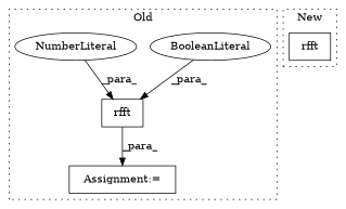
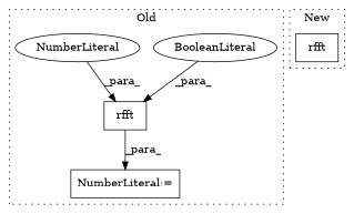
  digraph {
    node [a=32 l="5,1" shape=box]
    n1 [label=rfft s="5403,5487"]
    n2 [a=9 l=5 label=BooleanLiteral s=5482 shape=ellipse]
    n3 [a=34 l=1 label=NumberLiteral s=5480 shape=ellipse]
-   n4 [a=7 l=1 label="Assignment:=" s=5396]
+   n4 [a=7 l=1 label="NumberLiteral:=" s=5396]
    n5 [label=rfft s="5160,5185"]
    subgraph cluster_1 {
      label=Old
      style=dotted
      n1
      n2
      n3
      n4
    }
    subgraph cluster_2 {
      label=New
      style=dotted
      n5
    }
    n1 -> n4 [label=_para_]
    n2 -> n1 [label=_para_]
    n3 -> n1 [label=_para_]
  }
